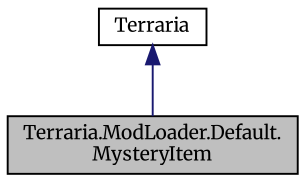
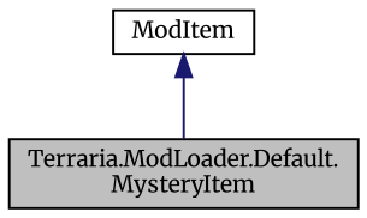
  digraph {
    fontname=Merriweather
    node [color=black fontname=Merriweather fontsize=10 shape=record style=filled]
    n1 [fillcolor=grey75 fontcolor=black height=0.2 label="Terraria.ModLoader.Default.\lMysteryItem" width=0.4]
-   n2 [fillcolor=white height=0.2 label=Terraria width=0.4]
+   n2 [fillcolor=white height=0.2 label=ModItem width=0.4]
    n2 -> n1 [color=midnightblue dir=back fontname=Merriweather fontsize=10 labelfontname=Helvetica labelfontsize=10 style=solid]
  }
